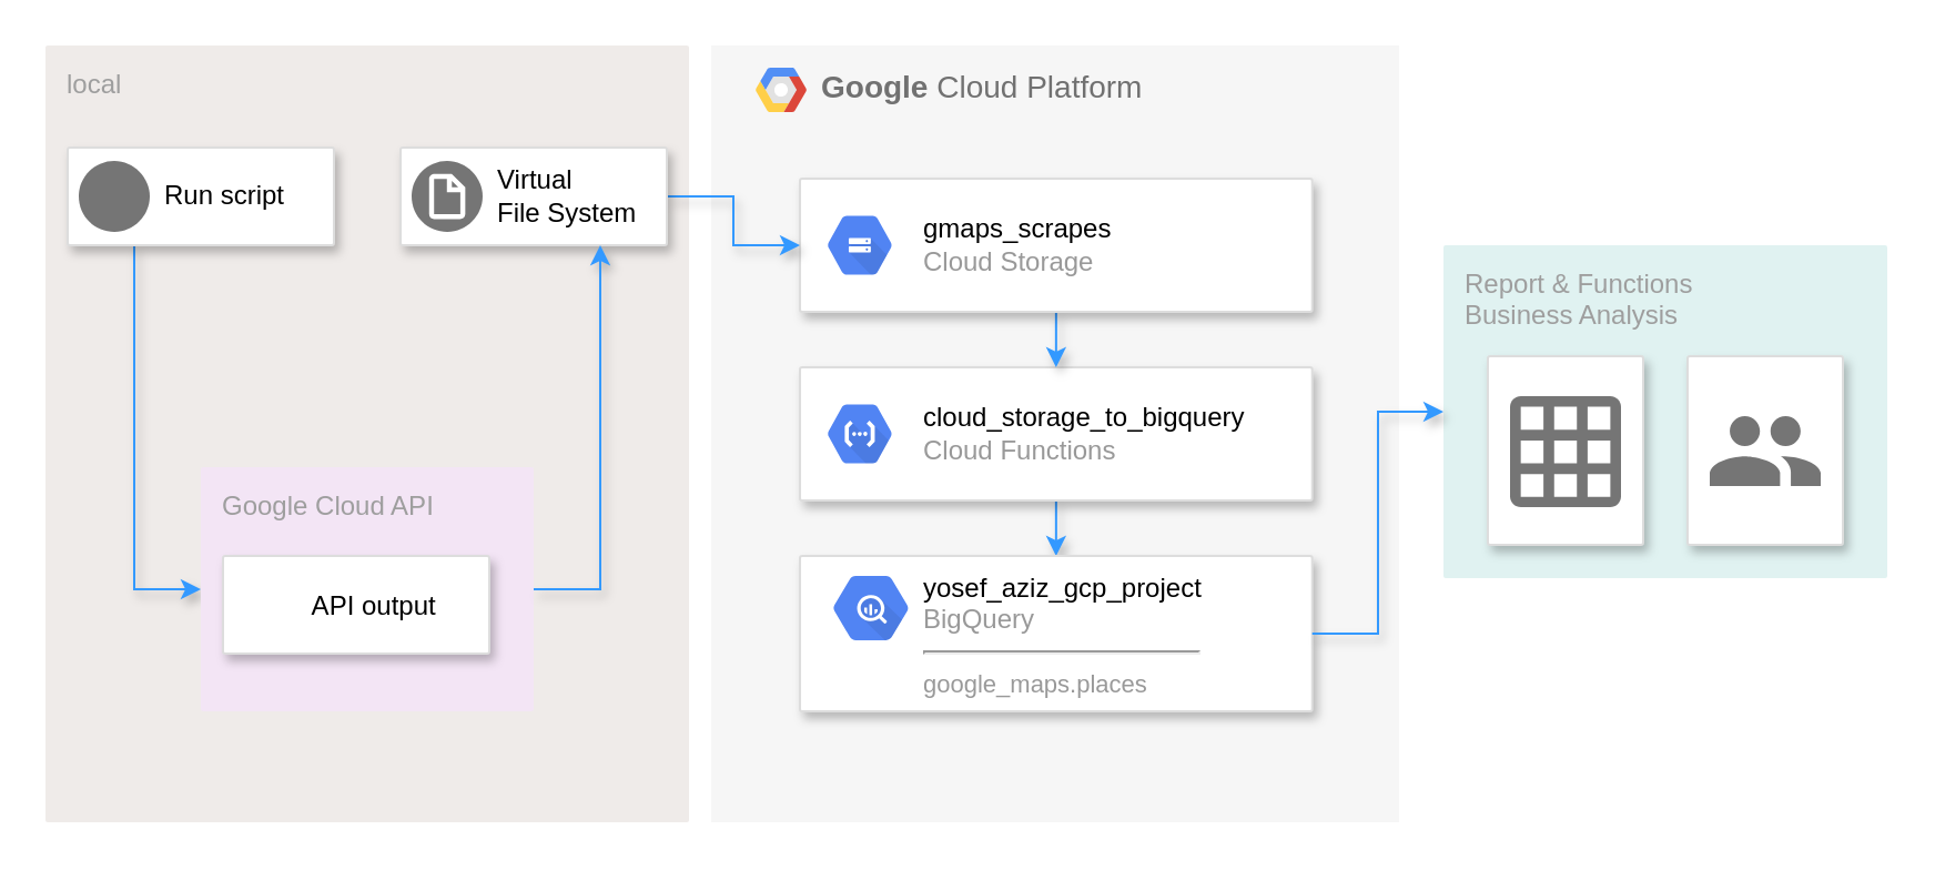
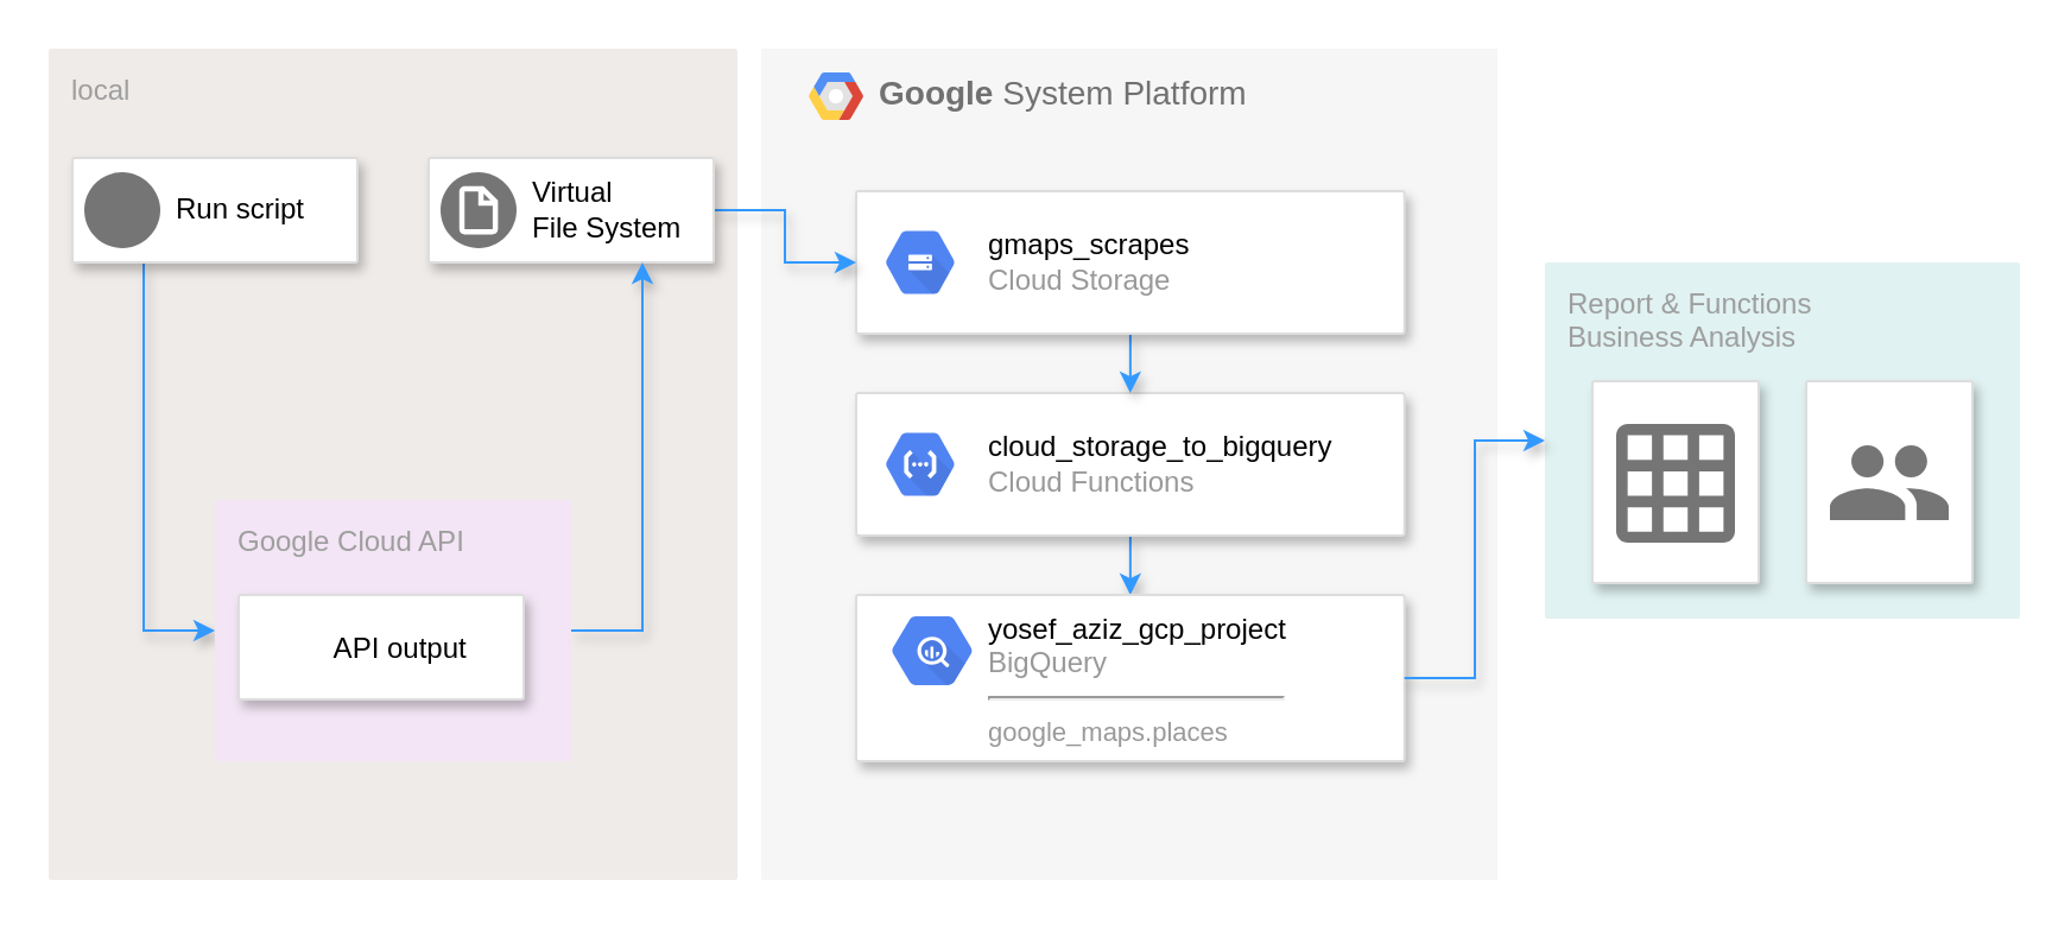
  <mxCell id="0" />
  <mxCell id="1" parent="0" />
- <mxCell id="2" value="&lt;b&gt;Google &lt;/b&gt;Cloud Platform" style="fillColor=#F6F6F6;strokeColor=none;shadow=0;gradientColor=none;fontSize=14;align=left;spacing=10;fontColor=#717171;9E9E9E;verticalAlign=top;spacingTop=-4;fontStyle=0;spacingLeft=40;html=1;" vertex="1" parent="1"><mxGeometry x="320" y="20" width="310" height="350" as="geometry" /></mxCell>
+ <mxCell id="2" value="&lt;b&gt;Google &lt;/b&gt;System Platform" style="fillColor=#F6F6F6;strokeColor=none;shadow=0;gradientColor=none;fontSize=14;align=left;spacing=10;fontColor=#717171;9E9E9E;verticalAlign=top;spacingTop=-4;fontStyle=0;spacingLeft=40;html=1;" vertex="1" parent="1"><mxGeometry x="320" y="20" width="310" height="350" as="geometry" /></mxCell>
  <mxCell id="3" value="" style="shape=mxgraph.gcp2.google_cloud_platform;fillColor=#F6F6F6;strokeColor=none;shadow=0;gradientColor=none;" vertex="1" parent="2"><mxGeometry width="23" height="20" relative="1" as="geometry"><mxPoint x="20" y="10" as="offset" /></mxGeometry></mxCell>
  <mxCell id="4" style="edgeStyle=orthogonalEdgeStyle;rounded=0;orthogonalLoop=1;jettySize=auto;html=1;exitX=0.5;exitY=1;exitDx=0;exitDy=0;entryX=0.5;entryY=0;entryDx=0;entryDy=0;shadow=1;strokeColor=#3399FF;" edge="1" parent="2" source="5" target="10"><mxGeometry relative="1" as="geometry" /></mxCell>
  <mxCell id="5" value="" style="strokeColor=#dddddd;shadow=1;strokeWidth=1;rounded=1;absoluteArcSize=1;arcSize=2;" vertex="1" parent="2"><mxGeometry x="40.0" y="145" width="230.85" height="60" as="geometry" /></mxCell>
  <mxCell id="6" value="&lt;font color=&quot;#000000&quot;&gt;cloud_storage_to_bigquery&lt;/font&gt;&lt;br&gt;Cloud Functions" style="sketch=0;dashed=0;connectable=0;html=1;fillColor=#5184F3;strokeColor=none;shape=mxgraph.gcp2.hexIcon;prIcon=cloud_functions;part=1;labelPosition=right;verticalLabelPosition=middle;align=left;verticalAlign=middle;spacingLeft=5;fontColor=#999999;fontSize=12;" vertex="1" parent="5"><mxGeometry y="0.5" width="44" height="39" relative="1" as="geometry"><mxPoint x="5" y="-19.5" as="offset" /></mxGeometry></mxCell>
  <mxCell id="7" style="edgeStyle=orthogonalEdgeStyle;rounded=0;orthogonalLoop=1;jettySize=auto;html=1;exitX=0.5;exitY=1;exitDx=0;exitDy=0;entryX=0.5;entryY=0;entryDx=0;entryDy=0;shadow=1;strokeColor=#3399FF;" edge="1" parent="2" source="8" target="5"><mxGeometry relative="1" as="geometry" /></mxCell>
  <mxCell id="8" value="" style="strokeColor=#dddddd;shadow=1;strokeWidth=1;rounded=1;absoluteArcSize=1;arcSize=2;" vertex="1" parent="2"><mxGeometry x="40.0" y="60" width="230.85" height="60" as="geometry" /></mxCell>
  <mxCell id="9" value="&lt;font color=&quot;#000000&quot;&gt;gmaps_scrapes&lt;/font&gt;&lt;br&gt;Cloud Storage" style="sketch=0;dashed=0;connectable=0;html=1;fillColor=#5184F3;strokeColor=none;shape=mxgraph.gcp2.hexIcon;prIcon=cloud_storage;part=1;labelPosition=right;verticalLabelPosition=middle;align=left;verticalAlign=middle;spacingLeft=5;fontColor=#999999;fontSize=12;" vertex="1" parent="8"><mxGeometry y="0.5" width="44" height="39" relative="1" as="geometry"><mxPoint x="5" y="-19.5" as="offset" /></mxGeometry></mxCell>
  <mxCell id="10" value="" style="strokeColor=#dddddd;shadow=1;strokeWidth=1;rounded=1;absoluteArcSize=1;arcSize=2;" vertex="1" parent="2"><mxGeometry x="40.0" y="230" width="230.85" height="70" as="geometry" /></mxCell>
  <mxCell id="11" value="&lt;font color=&quot;#000000&quot;&gt;yosef_aziz_gcp_project&lt;/font&gt;&lt;br&gt;BigQuery&lt;hr&gt;&lt;span style=&quot;font-size: 11px&quot;&gt;google_maps.places&lt;/span&gt;" style="sketch=0;dashed=0;connectable=0;html=1;fillColor=#5184F3;strokeColor=none;shape=mxgraph.gcp2.bigquery;part=1;labelPosition=right;verticalLabelPosition=middle;align=left;verticalAlign=top;spacingLeft=5;fontColor=#999999;fontSize=12;spacingTop=-8;" vertex="1" parent="10"><mxGeometry width="34" height="29" relative="1" as="geometry"><mxPoint x="15" y="9" as="offset" /></mxGeometry></mxCell>
  <mxCell id="12" value="local" style="sketch=0;points=[[0,0,0],[0.25,0,0],[0.5,0,0],[0.75,0,0],[1,0,0],[1,0.25,0],[1,0.5,0],[1,0.75,0],[1,1,0],[0.75,1,0],[0.5,1,0],[0.25,1,0],[0,1,0],[0,0.75,0],[0,0.5,0],[0,0.25,0]];rounded=1;absoluteArcSize=1;arcSize=2;html=1;strokeColor=none;gradientColor=none;shadow=0;dashed=0;fontSize=12;fontColor=#9E9E9E;align=left;verticalAlign=top;spacing=10;spacingTop=-4;fillColor=#EFEBE9;" vertex="1" parent="1"><mxGeometry x="20" y="20" width="290" height="350" as="geometry" /></mxCell>
  <mxCell id="13" style="edgeStyle=orthogonalEdgeStyle;rounded=0;orthogonalLoop=1;jettySize=auto;html=1;exitX=1;exitY=0.5;exitDx=0;exitDy=0;entryX=0;entryY=0.5;entryDx=0;entryDy=0;shadow=1;strokeColor=#3399FF;" edge="1" parent="1" source="14" target="8"><mxGeometry relative="1" as="geometry" /></mxCell>
  <mxCell id="14" value="" style="strokeColor=#dddddd;shadow=1;strokeWidth=1;rounded=1;absoluteArcSize=1;arcSize=2;" vertex="1" parent="1"><mxGeometry x="180" y="66" width="120" height="44" as="geometry" /></mxCell>
  <mxCell id="15" value="Virtual&#10;File System" style="sketch=0;dashed=0;connectable=0;html=1;fillColor=#757575;strokeColor=none;shape=mxgraph.gcp2.virtual_file_system;part=1;labelPosition=right;verticalLabelPosition=middle;align=left;verticalAlign=middle;spacingLeft=5;fontSize=12;" vertex="1" parent="14"><mxGeometry y="0.5" width="32" height="32" relative="1" as="geometry"><mxPoint x="5" y="-16" as="offset" /></mxGeometry></mxCell>
  <mxCell id="16" style="edgeStyle=orthogonalEdgeStyle;rounded=0;orthogonalLoop=1;jettySize=auto;html=1;exitX=0.25;exitY=1;exitDx=0;exitDy=0;entryX=0;entryY=0.5;entryDx=0;entryDy=0;entryPerimeter=0;strokeColor=#3399FF;shadow=1;" edge="1" parent="1" source="17" target="21"><mxGeometry relative="1" as="geometry" /></mxCell>
  <mxCell id="17" value="" style="strokeColor=#dddddd;shadow=1;strokeWidth=1;rounded=1;absoluteArcSize=1;arcSize=2;" vertex="1" parent="1"><mxGeometry x="30" y="66" width="120" height="44" as="geometry" /></mxCell>
  <mxCell id="18" value="Run script" style="sketch=0;dashed=0;connectable=0;html=1;fillColor=#757575;strokeColor=none;shape=mxgraph.gcp2.blank;part=1;labelPosition=right;verticalLabelPosition=middle;align=left;verticalAlign=middle;spacingLeft=5;fontSize=12;" vertex="1" parent="17"><mxGeometry y="0.5" width="32" height="32" relative="1" as="geometry"><mxPoint x="5" y="-16" as="offset" /></mxGeometry></mxCell>
  <mxCell id="19" value="" style="shape=image;html=1;verticalAlign=top;verticalLabelPosition=bottom;labelBackgroundColor=#ffffff;imageAspect=0;aspect=fixed;image=https://cdn0.iconfinder.com/data/icons/google-material-design-3-0/48/ic_play_circle_filled_white_48px-128.png" vertex="1" parent="17"><mxGeometry x="13.29" y="14" width="16.71" height="16.71" as="geometry" /></mxCell>
  <mxCell id="20" value="" style="group" vertex="1" connectable="0" parent="1"><mxGeometry x="90" y="210" width="150" height="110" as="geometry" /></mxCell>
  <mxCell id="21" value="Google Cloud API" style="sketch=0;points=[[0,0,0],[0.25,0,0],[0.5,0,0],[0.75,0,0],[1,0,0],[1,0.25,0],[1,0.5,0],[1,0.75,0],[1,1,0],[0.75,1,0],[0.5,1,0],[0.25,1,0],[0,1,0],[0,0.75,0],[0,0.5,0],[0,0.25,0]];rounded=1;absoluteArcSize=1;arcSize=2;html=1;strokeColor=none;gradientColor=none;shadow=0;dashed=0;fontSize=12;fontColor=#9E9E9E;align=left;verticalAlign=top;spacing=10;spacingTop=-4;fillColor=#F3E5F5;" vertex="1" parent="20"><mxGeometry width="150" height="110" as="geometry" /></mxCell>
  <mxCell id="22" value="     API output" style="strokeColor=#dddddd;shadow=1;strokeWidth=1;rounded=1;absoluteArcSize=1;arcSize=2;" vertex="1" parent="20"><mxGeometry x="10" y="40" width="120" height="44" as="geometry" /></mxCell>
  <mxCell id="23" value="" style="shape=image;html=1;verticalAlign=top;verticalLabelPosition=bottom;labelBackgroundColor=#ffffff;imageAspect=0;aspect=fixed;image=https://cdn2.iconfinder.com/data/icons/on-point-social-media/141/Maps-128.png" vertex="1" parent="20"><mxGeometry x="20" y="50" width="26" height="26" as="geometry" /></mxCell>
  <mxCell id="24" value="Report &amp;amp; Functions&lt;br&gt;Business Analysis" style="sketch=0;points=[[0,0,0],[0.25,0,0],[0.5,0,0],[0.75,0,0],[1,0,0],[1,0.25,0],[1,0.5,0],[1,0.75,0],[1,1,0],[0.75,1,0],[0.5,1,0],[0.25,1,0],[0,1,0],[0,0.75,0],[0,0.5,0],[0,0.25,0]];rounded=1;absoluteArcSize=1;arcSize=2;html=1;strokeColor=none;gradientColor=none;shadow=0;dashed=0;fontSize=12;fontColor=#9E9E9E;align=left;verticalAlign=top;spacing=10;spacingTop=-4;fillColor=#E0F2F1;" vertex="1" parent="1"><mxGeometry x="650" y="110" width="200" height="150" as="geometry" /></mxCell>
  <mxCell id="25" value="" style="strokeColor=#dddddd;shadow=1;strokeWidth=1;rounded=1;absoluteArcSize=1;arcSize=2;labelPosition=center;verticalLabelPosition=middle;align=center;verticalAlign=bottom;spacingLeft=0;fontColor=#999999;fontSize=12;whiteSpace=wrap;spacingBottom=2;" vertex="1" parent="1"><mxGeometry x="760" y="160" width="70" height="85" as="geometry" /></mxCell>
  <mxCell id="26" value="" style="sketch=0;dashed=0;connectable=0;html=1;fillColor=#757575;strokeColor=none;shape=mxgraph.gcp2.users;part=1;" vertex="1" parent="25"><mxGeometry x="0.5" width="50" height="31.5" relative="1" as="geometry"><mxPoint x="-25" y="27" as="offset" /></mxGeometry></mxCell>
  <mxCell id="27" value="" style="strokeColor=#dddddd;shadow=1;strokeWidth=1;rounded=1;absoluteArcSize=1;arcSize=2;labelPosition=center;verticalLabelPosition=middle;align=center;verticalAlign=bottom;spacingLeft=0;fontColor=#999999;fontSize=12;whiteSpace=wrap;spacingBottom=2;" vertex="1" parent="1"><mxGeometry x="670" y="160" width="70" height="85" as="geometry" /></mxCell>
  <mxCell id="28" value="" style="sketch=0;dashed=0;connectable=0;html=1;fillColor=#757575;strokeColor=none;shape=mxgraph.gcp2.report;part=1;" vertex="1" parent="27"><mxGeometry x="0.5" width="50" height="50" relative="1" as="geometry"><mxPoint x="-25" y="18" as="offset" /></mxGeometry></mxCell>
  <mxCell id="29" style="edgeStyle=orthogonalEdgeStyle;rounded=0;orthogonalLoop=1;jettySize=auto;html=1;exitX=1;exitY=0.5;exitDx=0;exitDy=0;exitPerimeter=0;entryX=0.75;entryY=1;entryDx=0;entryDy=0;strokeColor=#3399FF;shadow=1;" edge="1" parent="1" source="21" target="14"><mxGeometry relative="1" as="geometry" /></mxCell>
  <mxCell id="30" style="edgeStyle=orthogonalEdgeStyle;rounded=0;orthogonalLoop=1;jettySize=auto;html=1;exitX=1;exitY=0.5;exitDx=0;exitDy=0;entryX=0;entryY=0.5;entryDx=0;entryDy=0;entryPerimeter=0;shadow=1;strokeColor=#3399FF;" edge="1" parent="1" source="10" target="24"><mxGeometry relative="1" as="geometry" /></mxCell>
